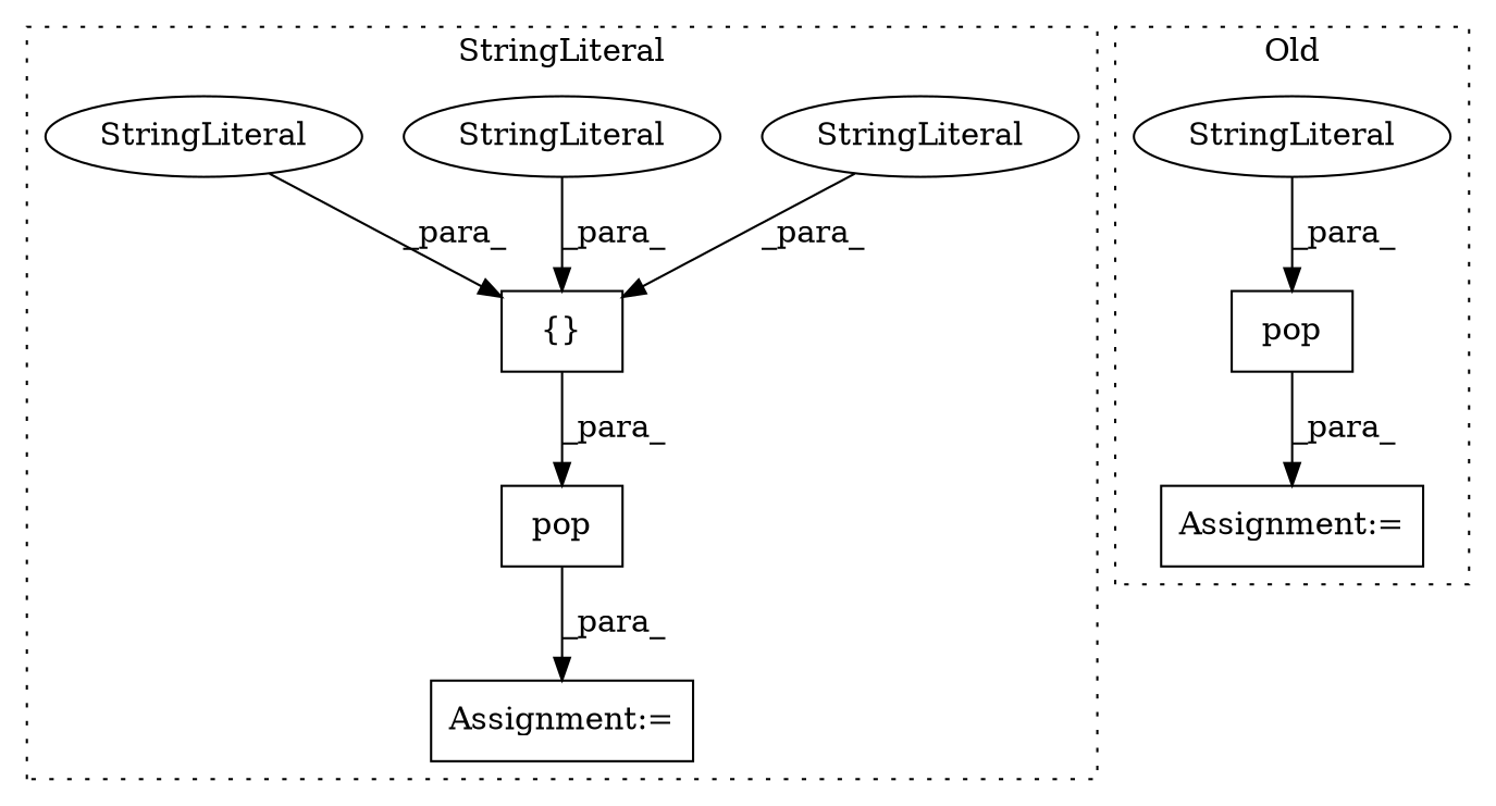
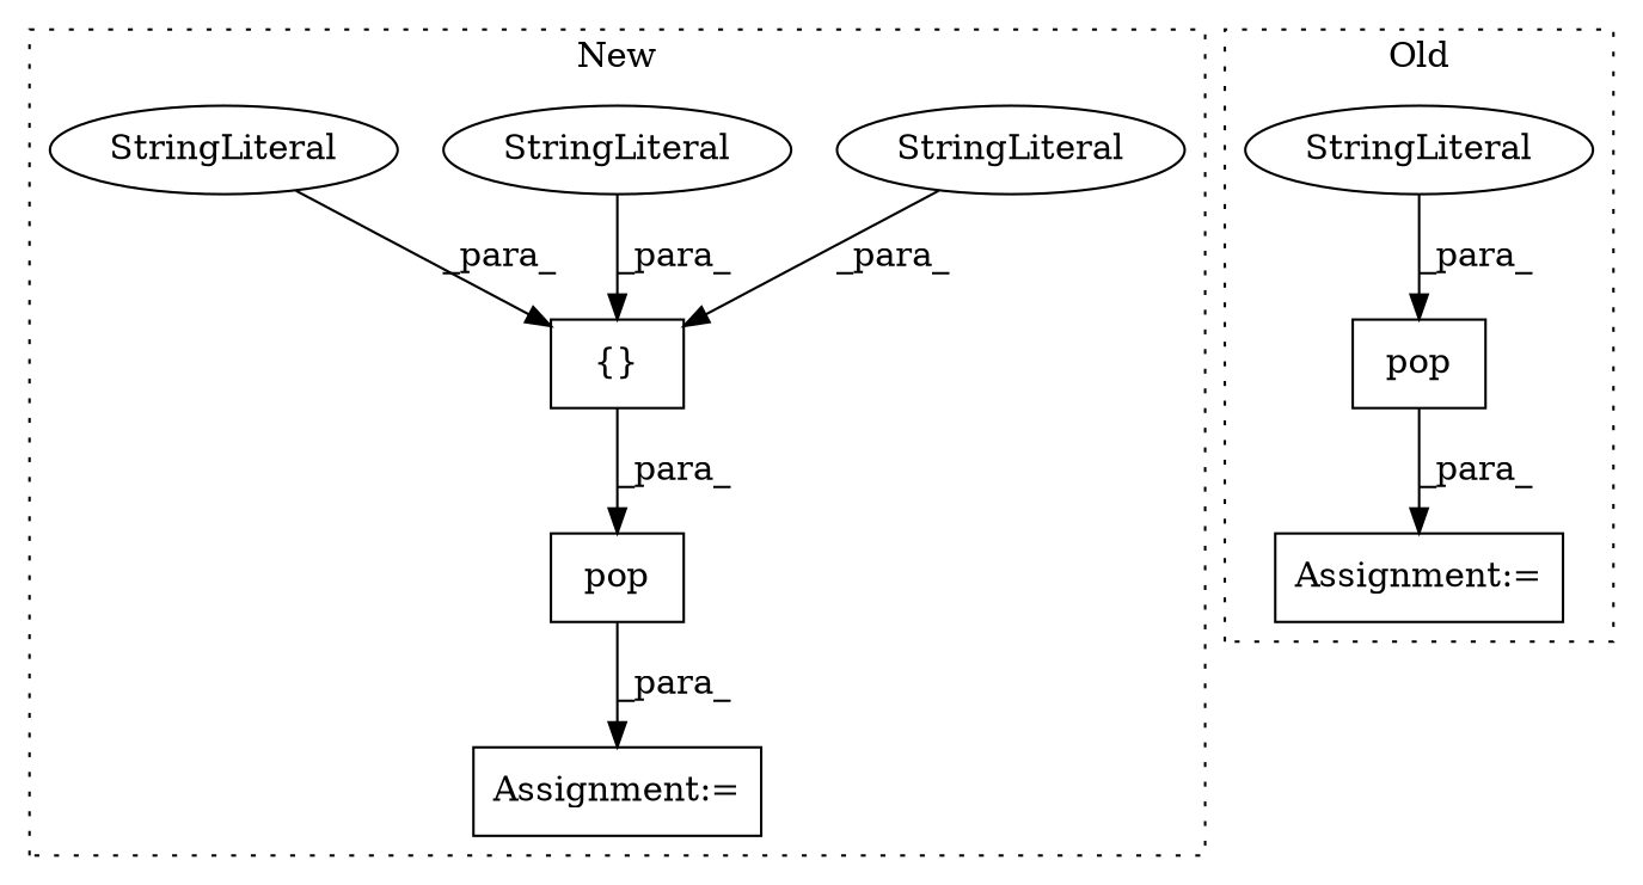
  digraph {
    fontname="DejaVu Serif"
    node [a=45 l=8 shape=box fontname="DejaVu Serif"]
    edge [fontname="DejaVu Serif"]
    n1 [a=4 l="1,1" label="{}" s="5826,5856"]
    n2 [a=7 l=2 label="Assignment:=" s=5804]
    n3 [label=StringLiteral s=5827 shape=ellipse]
    n4 [l=10 label=StringLiteral s=5846 shape=ellipse]
    n5 [a=32 l="4,1" label=pop s="5810,5864"]
    n6 [l=9 label=StringLiteral s=5836 shape=ellipse]
    n7 [a=32 l="4,1" label=pop s="6210,6222"]
    n8 [a=7 l=1 label="Assignment:=" s=6202]
    n9 [label=StringLiteral s=6214 shape=ellipse]
    subgraph cluster_1 {
-     label=StringLiteral
+     label=New
      style=dotted
      n1
      n2
      n3
      n4
      n5
      n6
    }
    subgraph cluster_2 {
      label=Old
      style=dotted
      n7
      n8
      n9
    }
    n1 -> n5 [label=_para_]
    n3 -> n1 [label=_para_]
    n4 -> n1 [label=_para_]
    n5 -> n2 [label=_para_]
    n6 -> n1 [label=_para_]
    n7 -> n8 [label=_para_]
    n9 -> n7 [label=_para_]
  }
